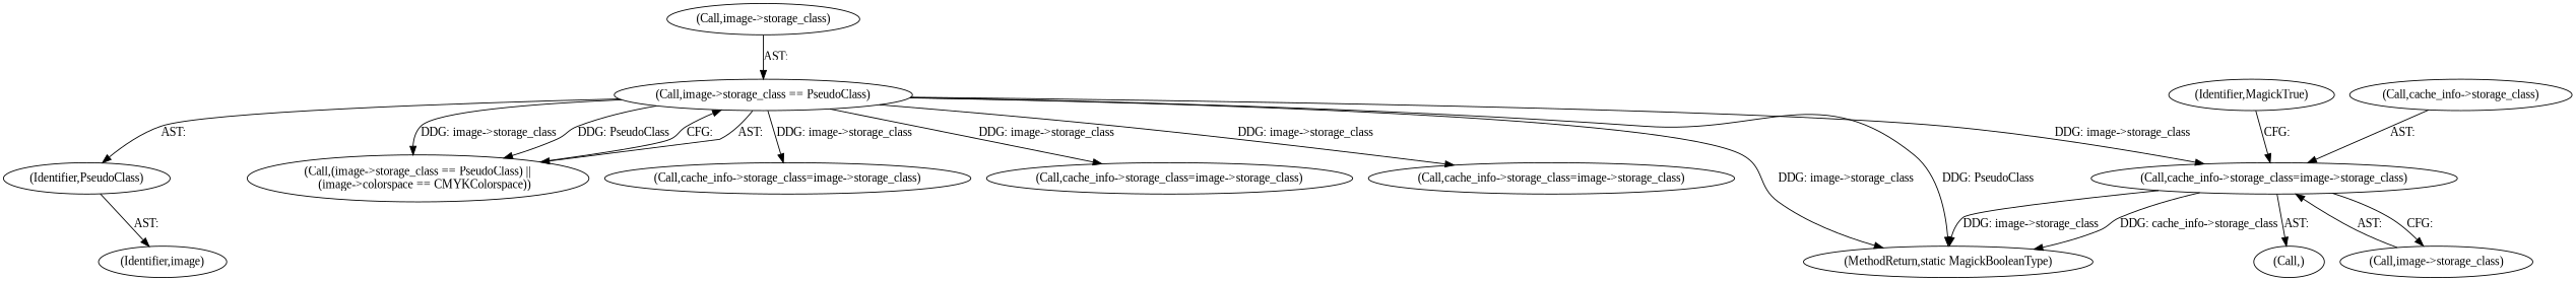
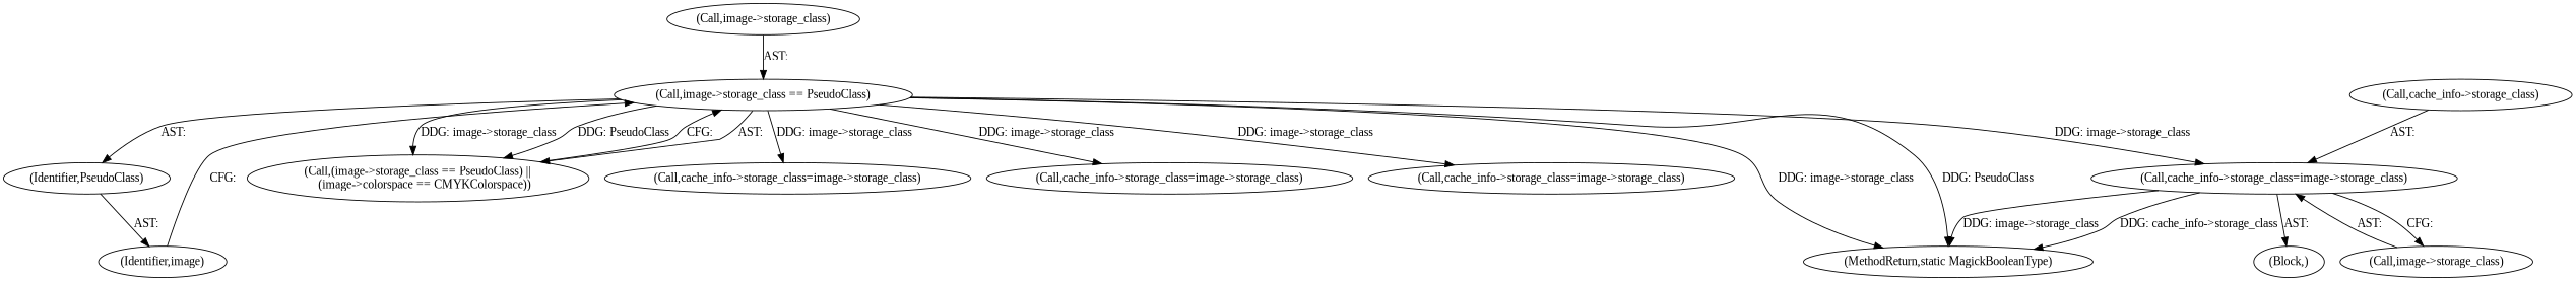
  digraph {
    fontname="Liberation Serif"
    node [fontname="Liberation Serif"]
    edge [fontname="Liberation Serif"]
    n1 [label="(Call,cache_info->storage_class=image->storage_class)"]
    n2 [label="(Call,image->storage_class)"]
    n3 [label="(MethodReturn,static MagickBooleanType)"]
-   n4 [label="(Call,)"]
+   n4 [label="(Block,)"]
    n5 [label="(Call,image->storage_class == PseudoClass)"]
    n6 [label="(Identifier,PseudoClass)"]
    n7 [label="(Call,(image->storage_class == PseudoClass) ||\n    (image->colorspace == CMYKColorspace))"]
    n8 [label="(Call,cache_info->storage_class=image->storage_class)"]
    n9 [label="(Call,cache_info->storage_class=image->storage_class)"]
    n10 [label="(Call,cache_info->storage_class=image->storage_class)"]
    n11 [label="(Identifier,image)"]
-   n12 [label="(Identifier,MagickTrue)"]
    n13 [label="(Call,image->storage_class)"]
    n14 [label="(Call,cache_info->storage_class)"]
    n1 -> n2 [label="CFG: "]
    n1 -> n3 [label="DDG: image->storage_class"]
    n1 -> n3 [label="DDG: cache_info->storage_class"]
    n1 -> n4 [label="AST: "]
    n2 -> n1 [label="AST: "]
    n5 -> n1 [label="DDG: image->storage_class"]
    n5 -> n3 [label="DDG: image->storage_class"]
    n5 -> n3 [label="DDG: PseudoClass"]
    n5 -> n6 [label="AST: "]
    n5 -> n7 [label="AST: "]
    n5 -> n7 [label="DDG: image->storage_class"]
    n5 -> n7 [label="DDG: PseudoClass"]
    n5 -> n8 [label="DDG: image->storage_class"]
    n5 -> n9 [label="DDG: image->storage_class"]
    n5 -> n10 [label="DDG: image->storage_class"]
    n6 -> n11 [label="AST: "]
    n7 -> n5 [label="CFG: "]
-   n12 -> n1 [label="CFG: "]
+   n11 -> n5 [label="CFG: "]
    n13 -> n5 [label="AST: "]
    n14 -> n1 [label="AST: "]
  }
